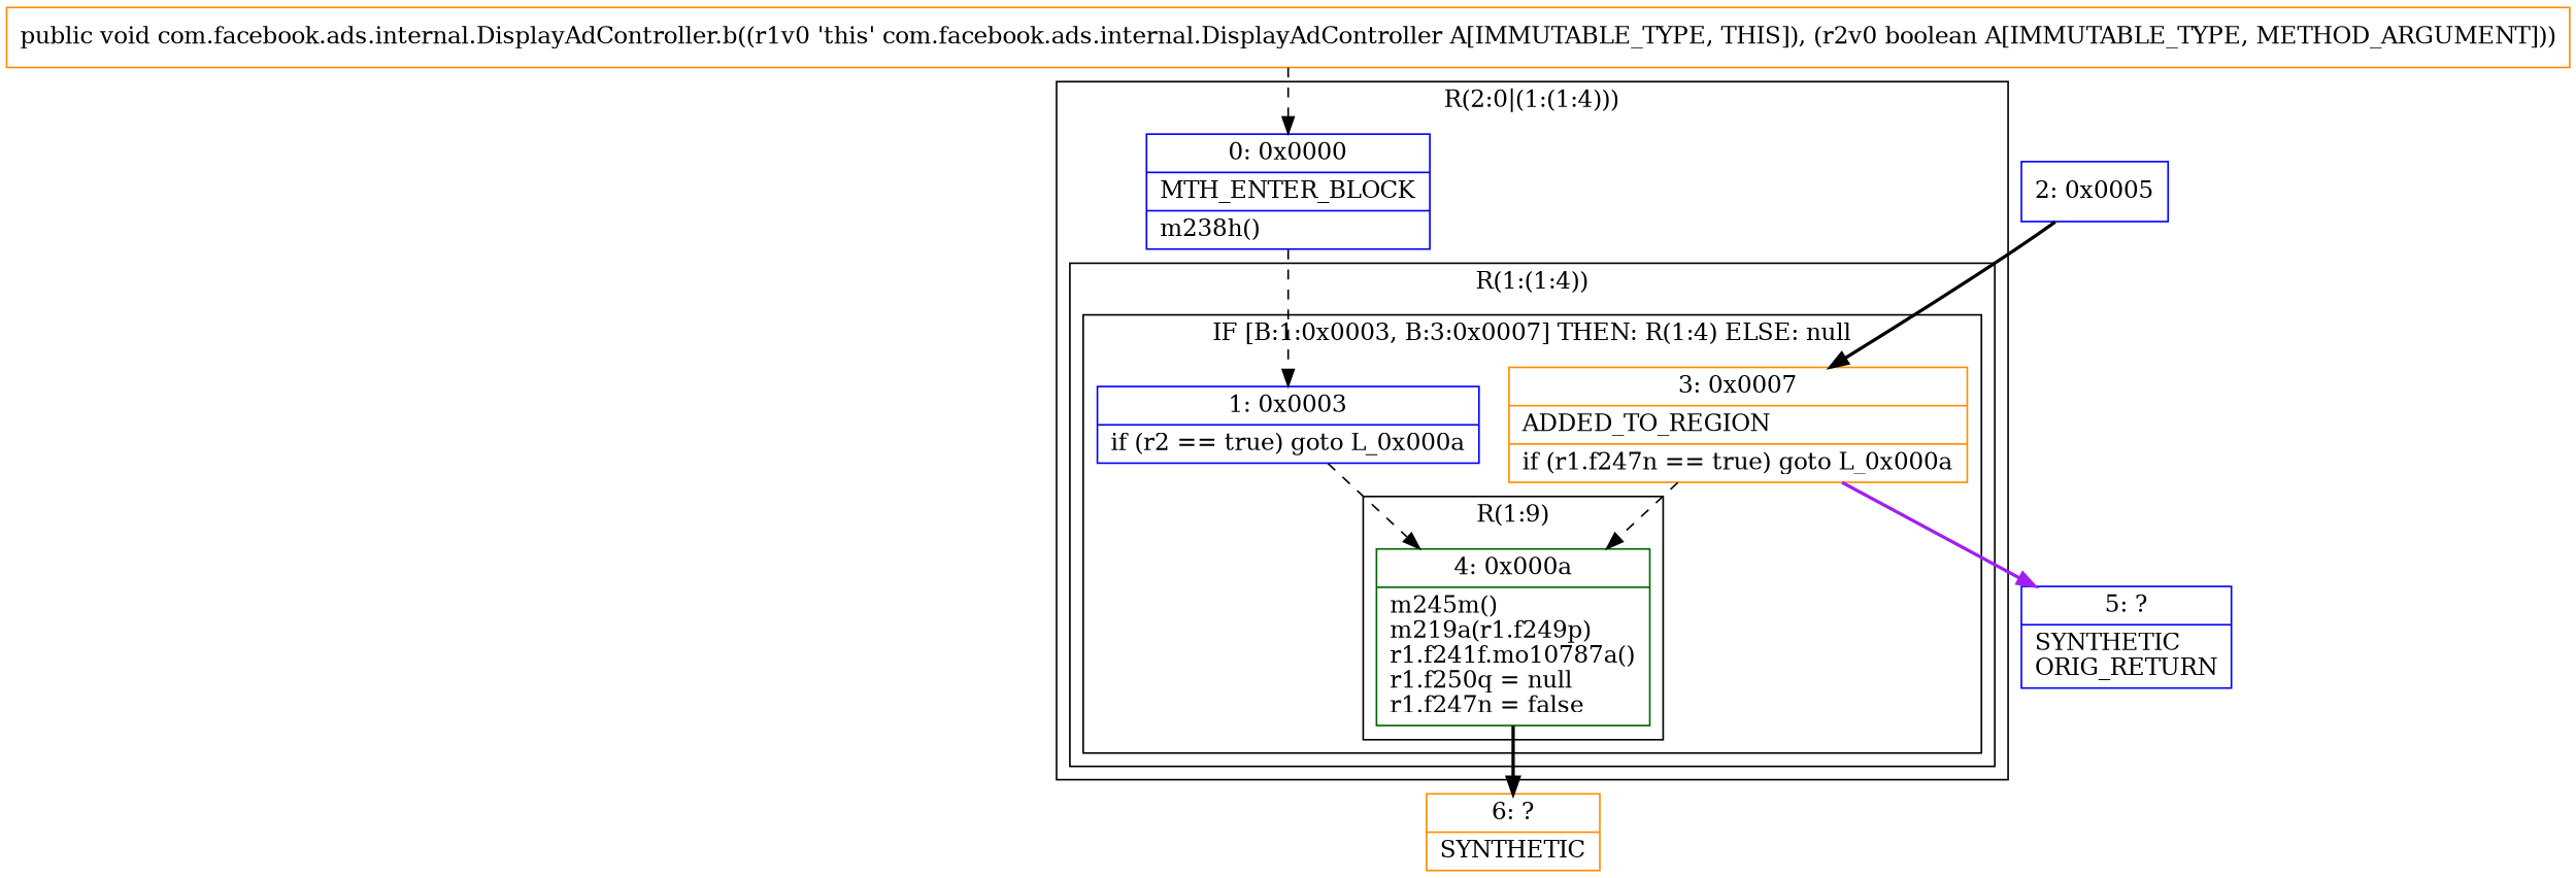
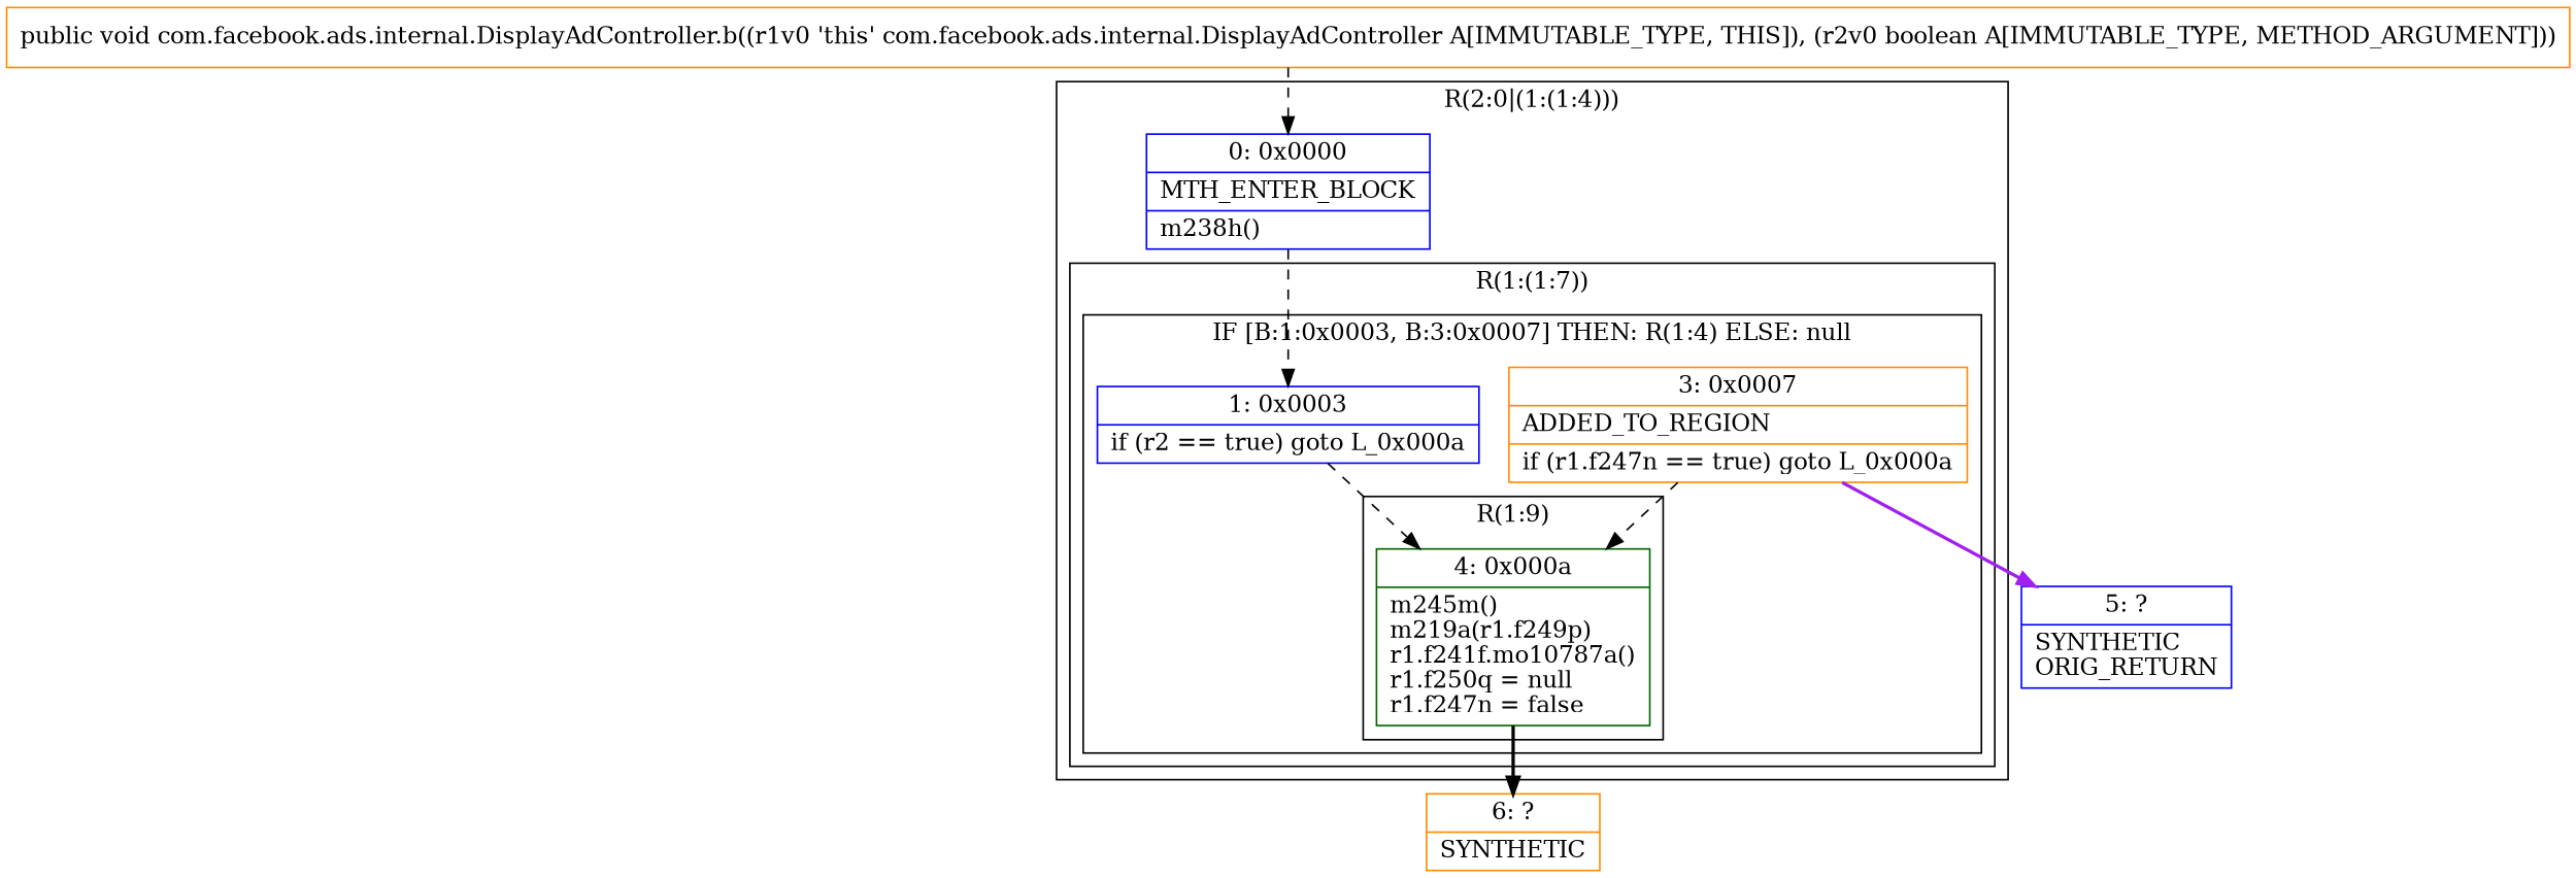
  digraph {
    node [color=blue shape=record]
    edge [color=black style=dashed]
    n1 [color=darkgreen label="{4\:\ 0x000a|m245m()\lm219a(r1.f249p)\lr1.f241f.mo10787a()\lr1.f250q = null\lr1.f247n = false\l}"]
    n2 [label="{1\:\ 0x0003|if (r2 == true) goto L_0x000a\l}"]
    n3 [color=darkorange label="{3\:\ 0x0007|ADDED_TO_REGION\l|if (r1.f247n == true) goto L_0x000a\l}"]
    n4 [label="{0\:\ 0x0000|MTH_ENTER_BLOCK\l|m238h()\l}"]
    n5 [color=darkorange label="{6\:\ ?|SYNTHETIC\l}"]
    n6 [label="{5\:\ ?|SYNTHETIC\lORIG_RETURN\l}"]
-   n7 [label="{2\:\ 0x0005}"]
    n8 [color=darkorange label="{public void com.facebook.ads.internal.DisplayAdController.b((r1v0 'this' com.facebook.ads.internal.DisplayAdController A[IMMUTABLE_TYPE, THIS]), (r2v0 boolean A[IMMUTABLE_TYPE, METHOD_ARGUMENT])) }"]
    subgraph cluster_1 {
      label="R(2:0|(1:(1:4)))"
      n4
      subgraph cluster_2 {
-       label="R(1:(1:4))"
+       label="R(1:(1:7))"
        subgraph cluster_3 {
          label="IF [B:1:0x0003, B:3:0x0007] THEN: R(1:4) ELSE: null"
          n2
          n3
          subgraph cluster_4 {
            label="R(1:9)"
            n1
          }
        }
      }
    }
    n1 -> n5 [style=bold]
    n2 -> n1
    n3 -> n1
    n3 -> n6 [color=purple style=bold]
    n4 -> n2
-   n7 -> n3 [style=bold]
    n8 -> n4
  }
